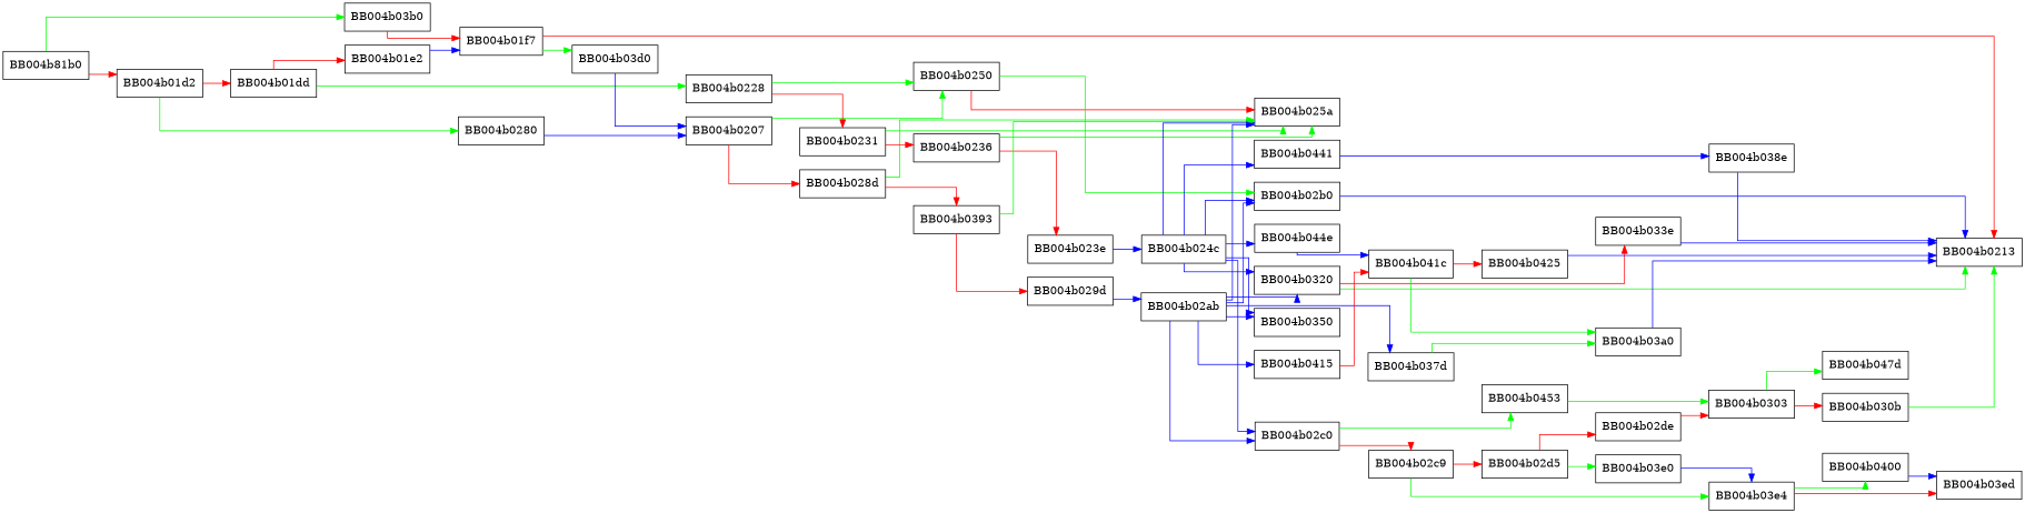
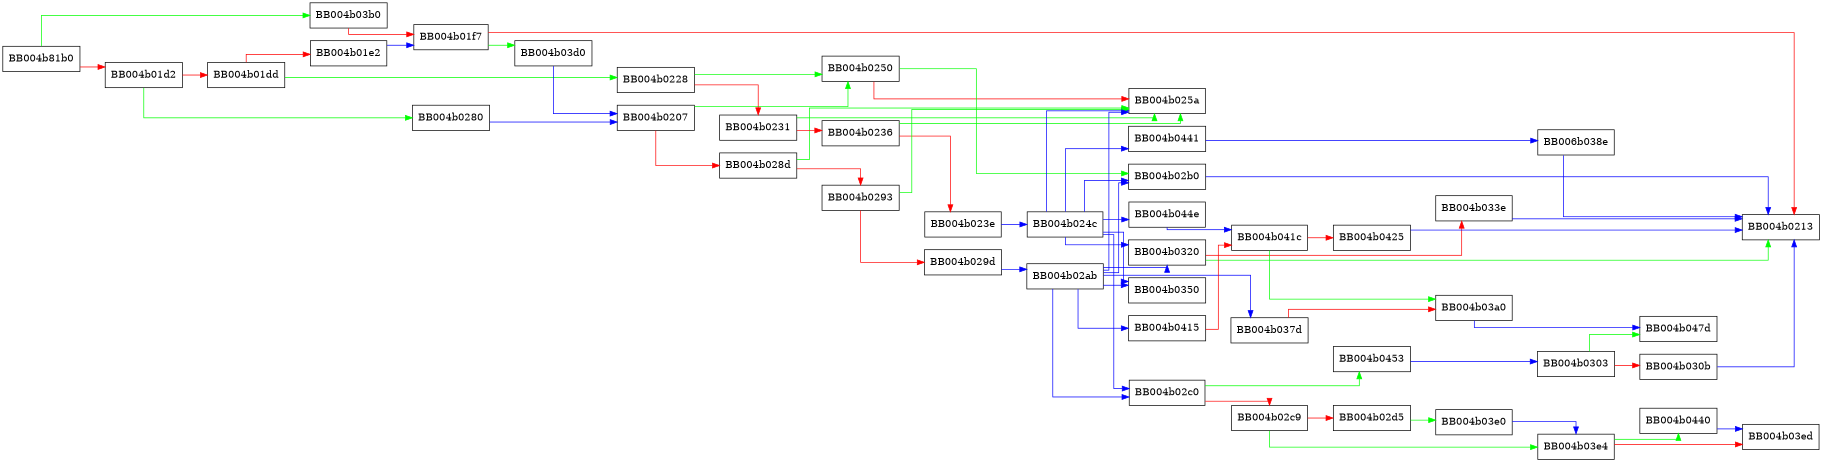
  digraph {
    rankdir=LR
    splines=ortho
    node [shape=box]
    edge [color=blue]
    n1 [label=BB004b81b0]
    BB004b03b0
    BB004b01d2
    BB004b01f7
    BB004b0280
    BB004b01dd
    BB004b03d0
    BB004b0213
    n9 [label=BB004b0207]
    BB004b0228
    BB004b01e2
    BB004b0250
    BB004b028d
    BB004b0231
    BB004b025a
    BB004b02b0
    BB004b0236
    BB004b023e
    BB004b024c
    BB004b0350
    BB004b044e
    BB004b0320
    BB004b02c0
    BB004b0441
    BB004b041c
    BB004b033e
    BB004b0453
    BB004b02c9
-   BB004b038e
+   BB004b038e [label=BB006b038e]
    BB004b03a0
    BB004b0425
    BB004b0303
    BB004b03e4
    BB004b02d5
-   BB004b0293 [label=BB004b0393]
+   BB004b0293
    BB004b029d
    BB004b02ab
    BB004b0415
    BB004b037d
    BB004b047d
    BB004b030b
-   BB004b0400
+   BB004b0400 [label=BB004b0440]
    BB004b03ed
    BB004b03e0
-   BB004b02de
    n1 -> BB004b03b0 [color=green]
    n1 -> BB004b01d2 [color=red]
    BB004b03b0 -> BB004b01f7 [color=red]
    BB004b01d2 -> BB004b0280 [color=green]
    BB004b01d2 -> BB004b01dd [color=red]
    BB004b01f7 -> BB004b03d0 [color=green]
    BB004b01f7 -> BB004b0213 [color=red]
    BB004b0280 -> n9
    BB004b01dd -> BB004b0228 [color=green]
    BB004b01dd -> BB004b01e2 [color=red]
    BB004b03d0 -> n9
    n9 -> BB004b0250 [color=green]
    n9 -> BB004b028d [color=red]
    BB004b0228 -> BB004b0250 [color=green]
    BB004b0228 -> BB004b0231 [color=red]
    BB004b01e2 -> BB004b01f7
    BB004b0250 -> BB004b025a [color=red]
    BB004b0250 -> BB004b02b0 [color=green]
    BB004b028d -> BB004b025a [color=green]
    BB004b028d -> BB004b0293 [color=red]
    BB004b0231 -> BB004b025a [color=green]
    BB004b0231 -> BB004b0236 [color=red]
    BB004b02b0 -> BB004b0213
    BB004b0236 -> BB004b025a [color=green]
    BB004b0236 -> BB004b023e [color=red]
    BB004b023e -> BB004b024c
    BB004b024c -> BB004b025a
    BB004b024c -> BB004b02b0
    BB004b024c -> BB004b0350
    BB004b024c -> BB004b044e
    BB004b024c -> BB004b0320
    BB004b024c -> BB004b02c0
    BB004b024c -> BB004b0441
    BB004b044e -> BB004b041c
    BB004b0320 -> BB004b0213 [color=green]
    BB004b0320 -> BB004b033e [color=red]
    BB004b02c0 -> BB004b0453 [color=green]
    BB004b02c0 -> BB004b02c9 [color=red]
    BB004b0441 -> BB004b038e
    BB004b041c -> BB004b03a0 [color=green]
    BB004b041c -> BB004b0425 [color=red]
    BB004b033e -> BB004b0213
-   BB004b0453 -> BB004b0303 [color=green]
+   BB004b0453 -> BB004b0303
    BB004b02c9 -> BB004b03e4 [color=green]
    BB004b02c9 -> BB004b02d5 [color=red]
    BB004b038e -> BB004b0213
-   BB004b03a0 -> BB004b0213
+   BB004b03a0 -> BB004b047d
    BB004b0425 -> BB004b0213
    BB004b0303 -> BB004b047d [color=green]
    BB004b0303 -> BB004b030b [color=red]
    BB004b03e4 -> BB004b0400 [color=green]
    BB004b03e4 -> BB004b03ed [color=red]
    BB004b02d5 -> BB004b03e0 [color=green]
-   BB004b02d5 -> BB004b02de [color=red]
    BB004b0293 -> BB004b025a [color=green]
    BB004b0293 -> BB004b029d [color=red]
    BB004b029d -> BB004b02ab
    BB004b02ab -> BB004b025a
    BB004b02ab -> BB004b02b0
    BB004b02ab -> BB004b0350
    BB004b02ab -> BB004b0320
    BB004b02ab -> BB004b02c0
    BB004b02ab -> BB004b0415
    BB004b02ab -> BB004b037d
    BB004b0415 -> BB004b041c [color=red]
-   BB004b037d -> BB004b03a0 [color=green]
-   BB004b030b -> BB004b0213 [color=green]
+   BB004b037d -> BB004b03a0 [color=red]
+   BB004b030b -> BB004b0213
    BB004b0400 -> BB004b03ed
    BB004b03e0 -> BB004b03e4
-   BB004b02de -> BB004b0303 [color=red]
  }
